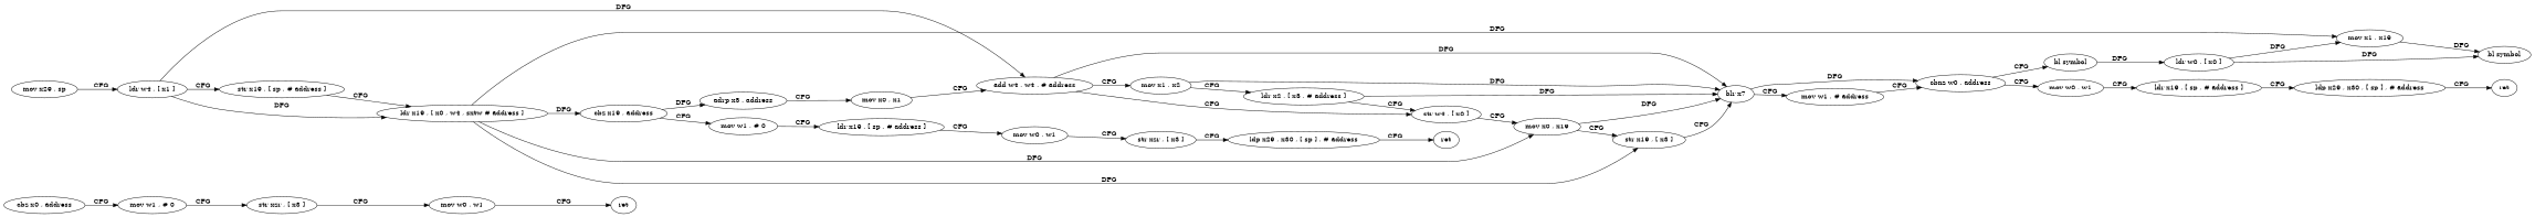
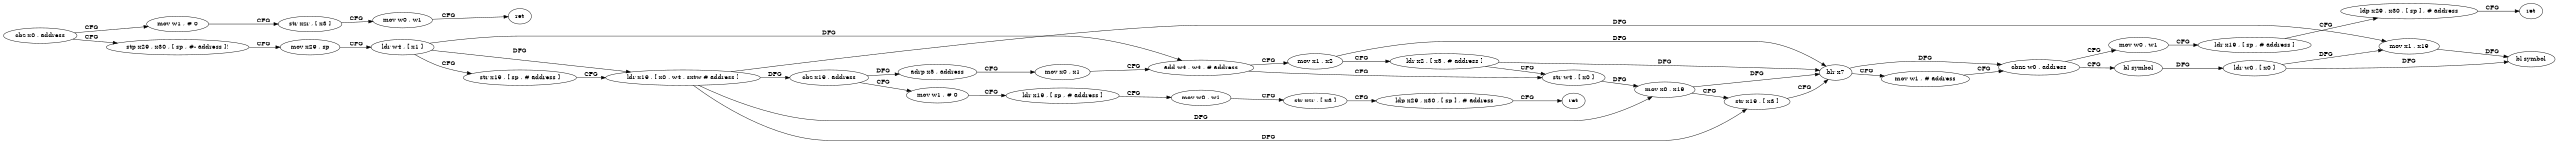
  digraph {
    rankdir=LR
    n1 [label="cbz x0 , address"]
    n2 [label="mov w1 , # 0"]
+   n3 [label="stp x29 , x30 , [ sp , #- address ]!"]
    n4 [label="str xzr , [ x3 ]"]
    n5 [label="mov x29 , sp"]
    n6 [label="mov w0 , w1"]
    n7 [label="ldr w4 , [ x1 ]"]
    n8 [label=ret]
    n9 [label="str x19 , [ sp , # address ]"]
    n10 [label="ldr x19 , [ x0 , w4 , sxtw # address ]"]
    n11 [label="add w4 , w4 , # address"]
    n12 [label="cbz x19 , address"]
    n13 [label="mov x0 , x19"]
    n14 [label="str x19 , [ x3 ]"]
    n15 [label="mov x1 , x19"]
    n16 [label="str w4 , [ x0 ]"]
    n17 [label="mov x1 , x2"]
    n18 [label="blr x7"]
    n19 [label="mov w1 , # 0"]
    n20 [label="adrp x5 , address"]
    n21 [label="bl symbol"]
    n22 [label="ldr x19 , [ sp , # address ]"]
    n23 [label="mov x0 , x1"]
    n24 [label="mov w0 , w1"]
    n25 [label="str xzr , [ x3 ]"]
    n26 [label="ldp x29 , x30 , [ sp ] , # address"]
    n27 [label=ret]
    n28 [label="ldr x2 , [ x5 , # address ]"]
    n29 [label="mov w1 , # address"]
    n30 [label="cbnz w0 , address"]
    n31 [label="bl symbol"]
    n32 [label="mov w0 , w1"]
    n33 [label="ldr w0 , [ x0 ]"]
    n34 [label="ldr x19 , [ sp , # address ]"]
    n35 [label="ldp x29 , x30 , [ sp ] , # address"]
    n36 [label=ret]
    n1 -> n2 [label=CFG]
+   n1 -> n3 [label=CFG]
    n2 -> n4 [label=CFG]
+   n3 -> n5 [label=CFG]
    n4 -> n6 [label=CFG]
    n5 -> n7 [label=CFG]
    n6 -> n8 [label=CFG]
    n7 -> n9 [label=CFG]
    n7 -> n10 [label=DFG]
    n7 -> n11 [label=DFG]
    n9 -> n10 [label=CFG]
    n10 -> n12 [label=DFG]
    n10 -> n13 [label=DFG]
    n10 -> n14 [label=DFG]
    n10 -> n15 [label=DFG]
    n11 -> n16 [label=CFG]
    n11 -> n17 [label=CFG]
-   n11 -> n18 [label=DFG]
    n12 -> n19 [label=CFG]
    n12 -> n20 [label=DFG]
    n13 -> n14 [label=CFG]
    n13 -> n18 [label=DFG]
    n14 -> n18 [label=CFG]
    n15 -> n21 [label=DFG]
-   n16 -> n13 [label=CFG]
+   n16 -> n13 [label=DFG]
    n17 -> n18 [label=DFG]
    n17 -> n28 [label=CFG]
    n18 -> n29 [label=CFG]
    n18 -> n30 [label=DFG]
    n19 -> n22 [label=CFG]
    n20 -> n23 [label=CFG]
    n22 -> n24 [label=CFG]
    n23 -> n11 [label=CFG]
    n24 -> n25 [label=CFG]
    n25 -> n26 [label=CFG]
    n26 -> n27 [label=CFG]
    n28 -> n16 [label=CFG]
    n28 -> n18 [label=DFG]
    n29 -> n30 [label=CFG]
    n30 -> n31 [label=CFG]
    n30 -> n32 [label=CFG]
    n31 -> n33 [label=DFG]
    n32 -> n34 [label=CFG]
    n33 -> n15 [label=DFG]
    n33 -> n21 [label=DFG]
    n34 -> n35 [label=CFG]
    n35 -> n36 [label=CFG]
  }
